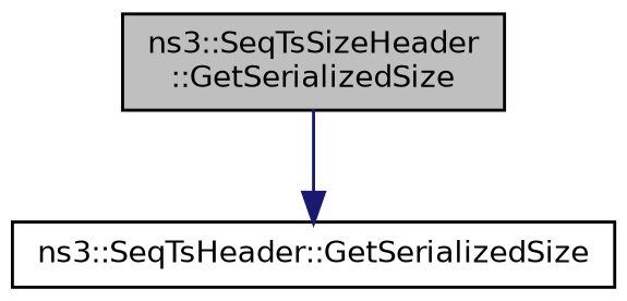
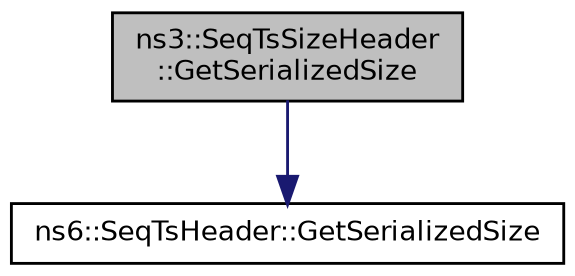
  digraph {
    rankdir=TB
    node [color=black fontname=Helvetica fontsize=10 shape=record style=filled]
    n1 [fillcolor=grey75 fontcolor=black height=0.2 label="ns3::SeqTsSizeHeader\l::GetSerializedSize" width=0.4]
-   n2 [fillcolor=white height=0.2 label="ns3::SeqTsHeader::GetSerializedSize" width=0.4]
+   n2 [fillcolor=white height=0.2 label="ns6::SeqTsHeader::GetSerializedSize" width=0.4]
    n1 -> n2 [color=midnightblue fontname=Helvetica fontsize=10 labelfontname=Helvetica labelfontsize=10 style=solid]
  }
